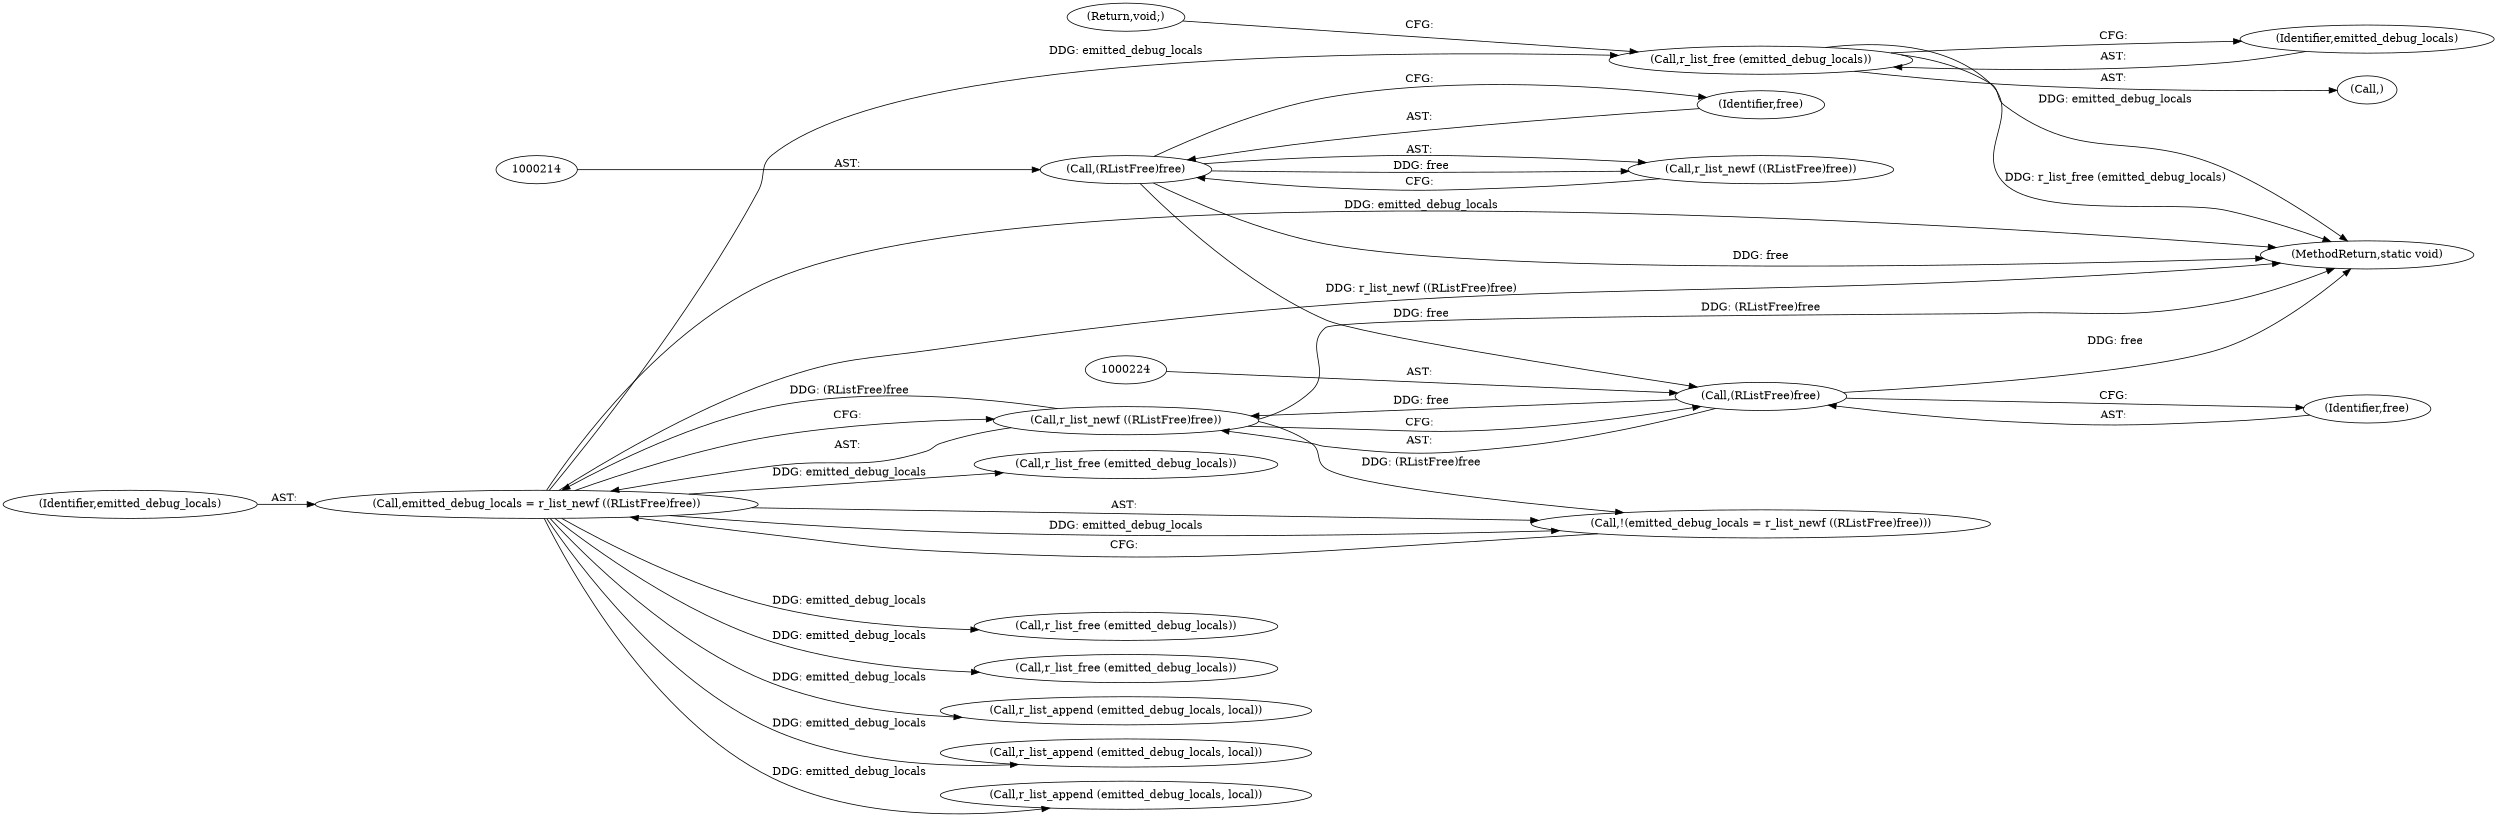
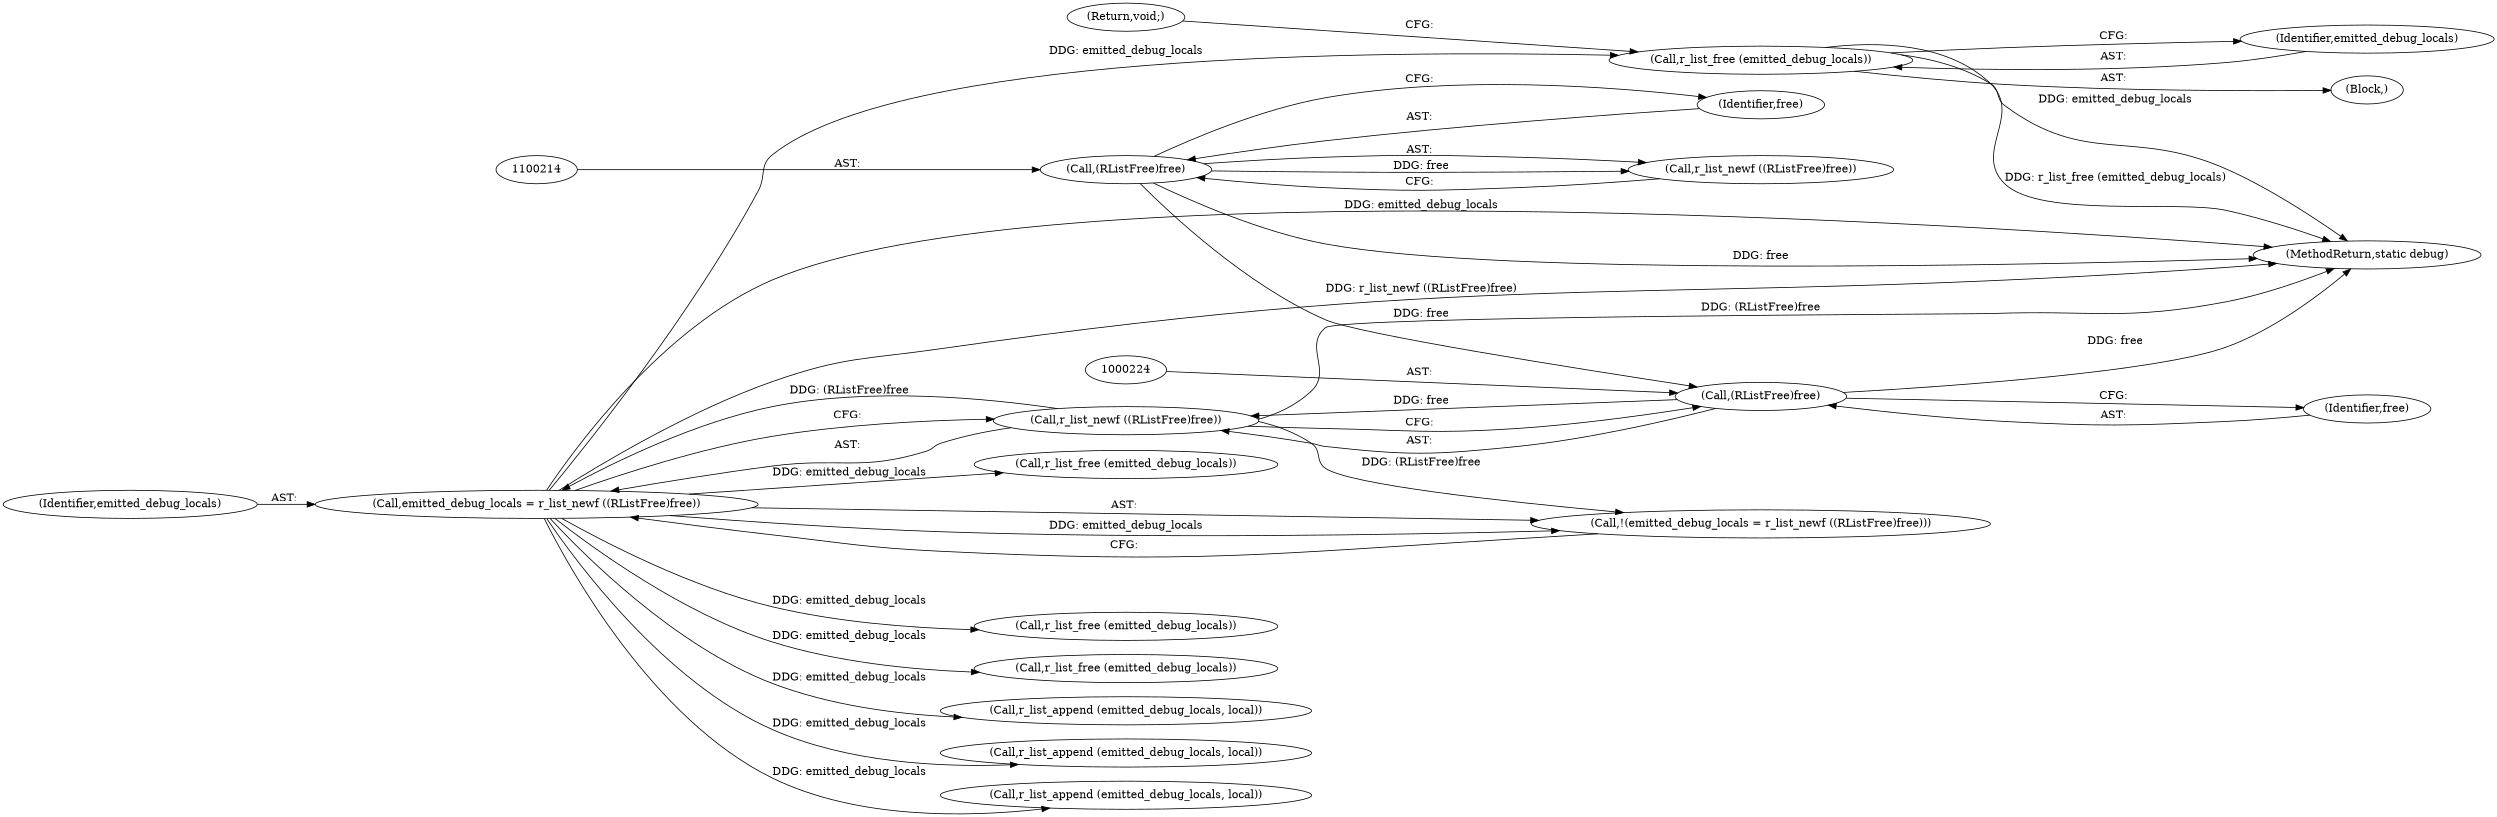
  digraph {
    rankdir=LR
    n1 [label="(Call,r_list_free (emitted_debug_locals))"]
    n2 [label="(Identifier,emitted_debug_locals)"]
-   n3 [label="(Call,)"]
-   n4 [label="(MethodReturn,static void)"]
+   n3 [label="(Block,)"]
+   n4 [label="(MethodReturn,static debug)"]
    n5 [label="(Call,emitted_debug_locals = r_list_newf ((RListFree)free))"]
    n6 [label="(Call,r_list_newf ((RListFree)free))"]
    n7 [label="(Call,!(emitted_debug_locals = r_list_newf ((RListFree)free)))"]
    n8 [label="(Call,r_list_free (emitted_debug_locals))"]
    n9 [label="(Call,r_list_free (emitted_debug_locals))"]
    n10 [label="(Call,r_list_append (emitted_debug_locals, local))"]
    n11 [label="(Call,r_list_append (emitted_debug_locals, local))"]
    n12 [label="(Call,r_list_append (emitted_debug_locals, local))"]
    n13 [label="(Call,r_list_free (emitted_debug_locals))"]
    n14 [label="(Call,(RListFree)free)"]
    n15 [label="(Identifier,free)"]
    n16 [label="(Call,(RListFree)free)"]
    n17 [label="(Identifier,free)"]
    n18 [label="(Call,r_list_newf ((RListFree)free))"]
    n19 [label="(Return,void;)"]
    n20 [label="(Identifier,emitted_debug_locals)"]
    1000224
-   1000214
+   1000214 [label=1100214]
    n1 -> n2 [label="CFG: "]
    n1 -> n3 [label="AST: "]
    n1 -> n4 [label="DDG: emitted_debug_locals"]
    n1 -> n4 [label="DDG: r_list_free (emitted_debug_locals)"]
    n2 -> n1 [label="AST: "]
    n5 -> n1 [label="DDG: emitted_debug_locals"]
    n5 -> n4 [label="DDG: emitted_debug_locals"]
    n5 -> n4 [label="DDG: r_list_newf ((RListFree)free)"]
    n5 -> n6 [label="CFG: "]
    n5 -> n7 [label="AST: "]
    n5 -> n7 [label="DDG: emitted_debug_locals"]
    n5 -> n8 [label="DDG: emitted_debug_locals"]
    n5 -> n9 [label="DDG: emitted_debug_locals"]
    n5 -> n10 [label="DDG: emitted_debug_locals"]
    n5 -> n11 [label="DDG: emitted_debug_locals"]
    n5 -> n12 [label="DDG: emitted_debug_locals"]
    n5 -> n13 [label="DDG: emitted_debug_locals"]
    n6 -> n4 [label="DDG: (RListFree)free"]
    n6 -> n5 [label="AST: "]
    n6 -> n5 [label="DDG: (RListFree)free"]
    n6 -> n7 [label="DDG: (RListFree)free"]
    n6 -> n14 [label="CFG: "]
    n7 -> n5 [label="CFG: "]
    n14 -> n4 [label="DDG: free"]
    n14 -> n6 [label="AST: "]
    n14 -> n6 [label="DDG: free"]
    n14 -> n15 [label="CFG: "]
    n15 -> n14 [label="AST: "]
    n16 -> n4 [label="DDG: free"]
    n16 -> n14 [label="DDG: free"]
    n16 -> n17 [label="CFG: "]
    n16 -> n18 [label="AST: "]
    n16 -> n18 [label="DDG: free"]
    n17 -> n16 [label="AST: "]
    n18 -> n16 [label="CFG: "]
    n19 -> n1 [label="CFG: "]
    n20 -> n5 [label="AST: "]
    1000224 -> n14 [label="AST: "]
    1000214 -> n16 [label="AST: "]
  }
